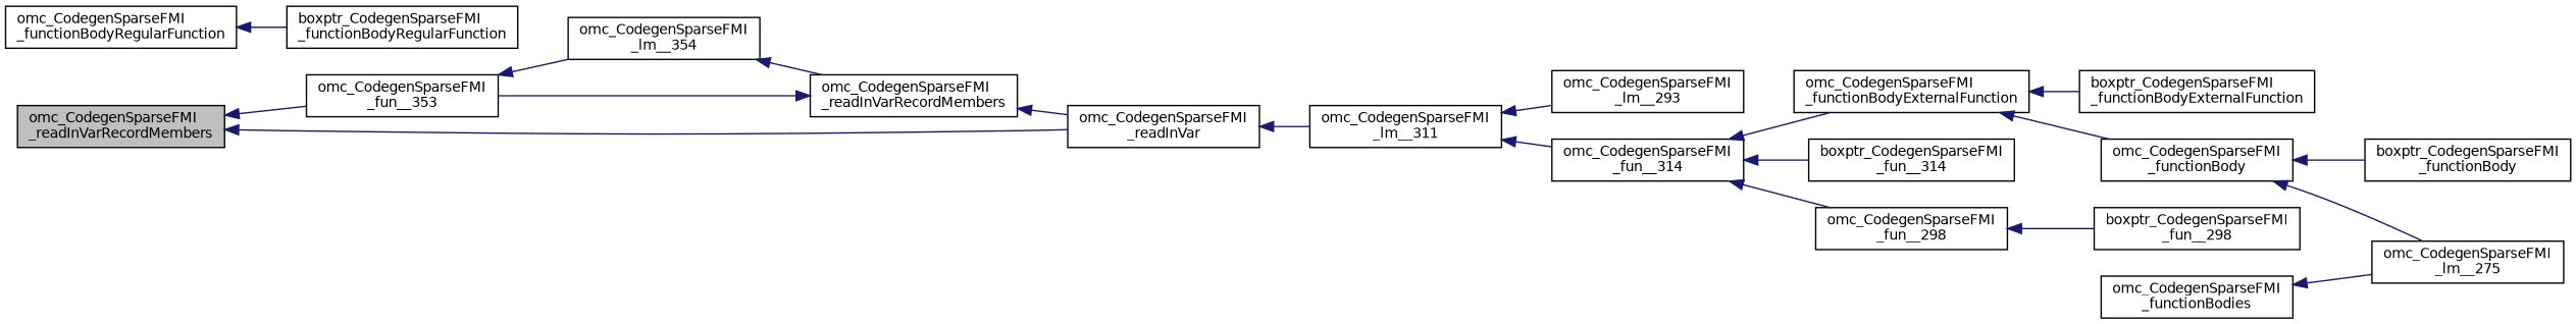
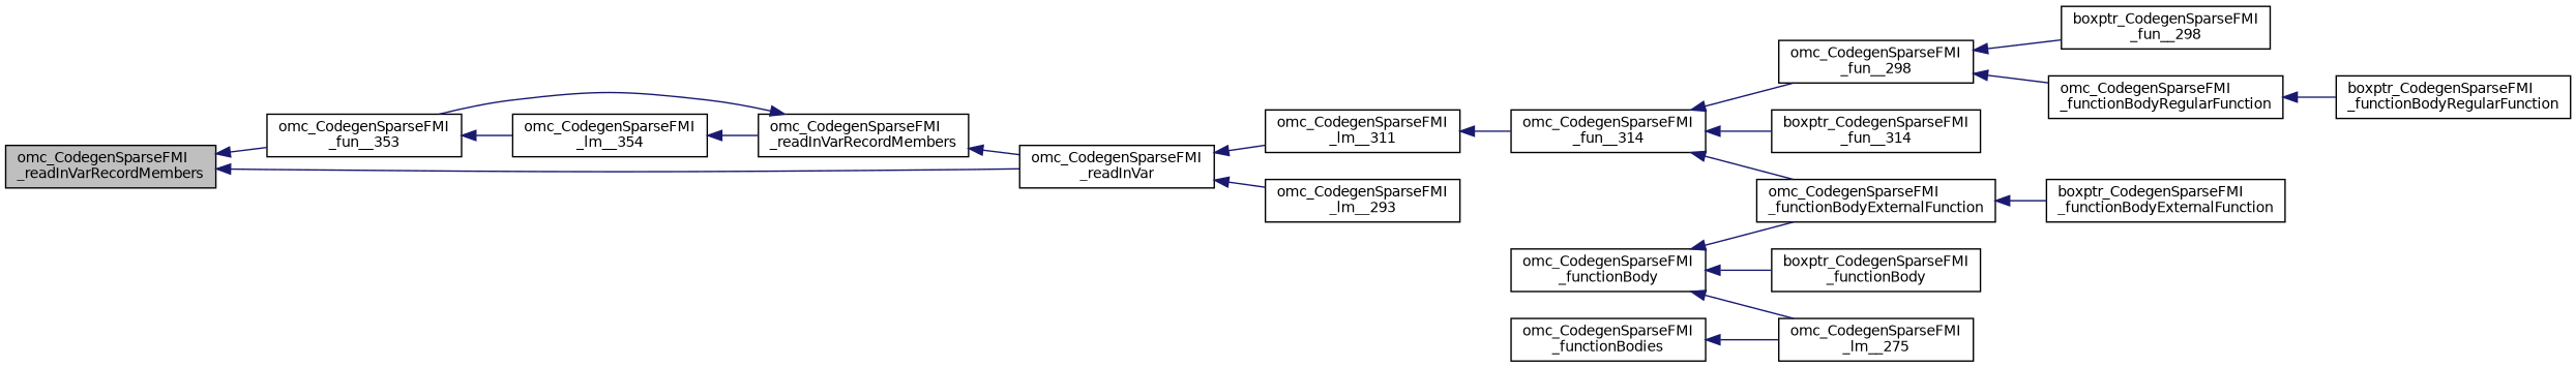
  digraph {
    rankdir=LR
    node [color=black fillcolor=white fontname=Helvetica fontsize=10 shape=record style=filled]
    edge [color=midnightblue dir=back fontname=Helvetica fontsize=10 labelfontname=Helvetica labelfontsize=10 style=solid]
    n1 [fillcolor=grey75 fontcolor=black height=0.2 label="omc_CodegenSparseFMI\l_readInVarRecordMembers" width=0.4]
    n2 [height=0.2 label="omc_CodegenSparseFMI\l_fun__353" width=0.4]
    n3 [height=0.2 label="omc_CodegenSparseFMI\l_readInVar" width=0.4]
    n4 [height=0.2 label="omc_CodegenSparseFMI\l_lm__354" width=0.4]
    n5 [height=0.2 label="omc_CodegenSparseFMI\l_lm__311" width=0.4]
    n6 [height=0.2 label="omc_CodegenSparseFMI\l_lm__293" width=0.4]
    n7 [height=0.2 label="omc_CodegenSparseFMI\l_readInVarRecordMembers" width=0.4]
    n8 [height=0.2 label="omc_CodegenSparseFMI\l_fun__314" width=0.4]
    n9 [height=0.2 label="omc_CodegenSparseFMI\l_functionBodyExternalFunction" width=0.4]
    n10 [height=0.2 label="boxptr_CodegenSparseFMI\l_fun__314" width=0.4]
    n11 [height=0.2 label="omc_CodegenSparseFMI\l_fun__298" width=0.4]
    n12 [height=0.2 label="boxptr_CodegenSparseFMI\l_functionBodyExternalFunction" width=0.4]
    n13 [height=0.2 label="omc_CodegenSparseFMI\l_functionBody" width=0.4]
    n14 [height=0.2 label="boxptr_CodegenSparseFMI\l_functionBody" width=0.4]
    n15 [height=0.2 label="omc_CodegenSparseFMI\l_lm__275" width=0.4]
    n16 [height=0.2 label="omc_CodegenSparseFMI\l_functionBodies" width=0.4]
    n17 [height=0.2 label="omc_CodegenSparseFMI\l_functionBodyRegularFunction" width=0.4]
    n18 [height=0.2 label="boxptr_CodegenSparseFMI\l_fun__298" width=0.4]
    n19 [height=0.2 label="boxptr_CodegenSparseFMI\l_functionBodyRegularFunction" width=0.4]
    n1 -> n2
    n1 -> n3
    n2 -> n4
    n3 -> n5
-   n5 -> n6
+   n3 -> n6
    n4 -> n7
    n5 -> n8
    n7 -> n2
    n7 -> n3
    n8 -> n9
    n8 -> n10
    n8 -> n11
    n9 -> n12
-   n9 -> n13
+   n13 -> n9
+   n11 -> n17
    n11 -> n18
    n13 -> n14
    n13 -> n15
    n16 -> n15
    n17 -> n19
  }
